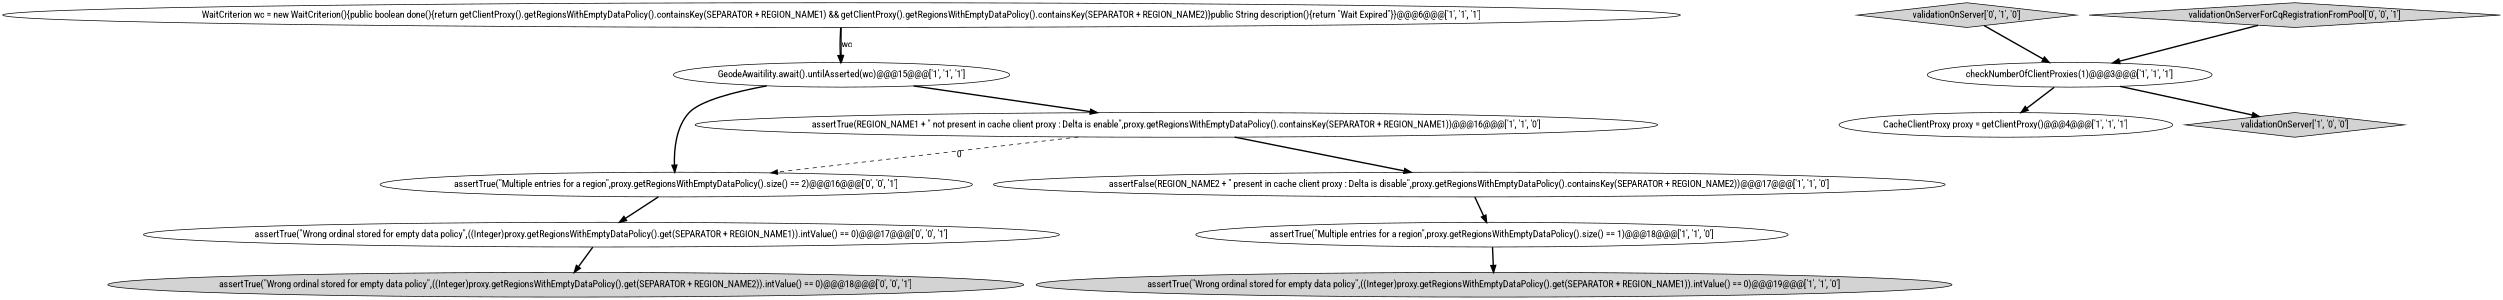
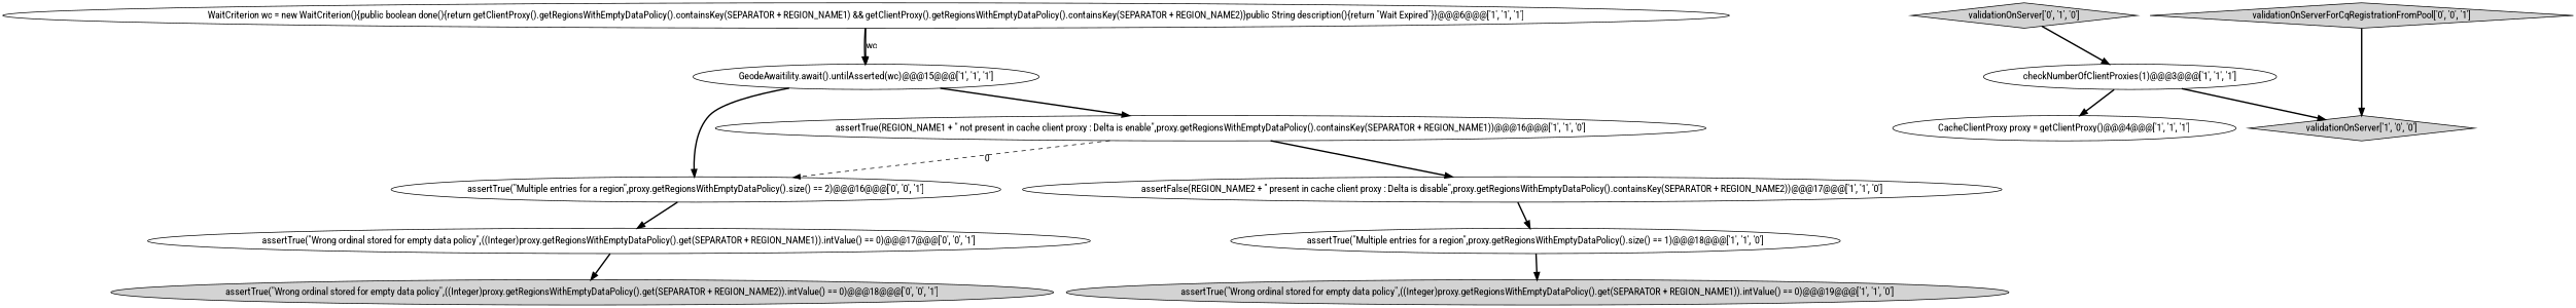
  digraph {
    fontname="Roboto Condensed"
    node [fillcolor=white fontname="Roboto Condensed" shape=ellipse style=filled]
    edge [fontname="Roboto Condensed" style=bold]
    n1 [label="assertTrue(\"Wrong ordinal stored for empty data policy\",((Integer)proxy.getRegionsWithEmptyDataPolicy().get(SEPARATOR + REGION_NAME1)).intValue() == 0)@@@17@@@['0', '0', '1']"]
    n2 [fillcolor=lightgray label="assertTrue(\"Wrong ordinal stored for empty data policy\",((Integer)proxy.getRegionsWithEmptyDataPolicy().get(SEPARATOR + REGION_NAME2)).intValue() == 0)@@@18@@@['0', '0', '1']"]
    n3 [fillcolor=lightgray label="validationOnServer['0', '1', '0']" shape=diamond]
    n4 [label="checkNumberOfClientProxies(1)@@@3@@@['1', '1', '1']"]
    n5 [fillcolor=lightgray label="validationOnServer['1', '0', '0']" shape=diamond]
    n6 [label="CacheClientProxy proxy = getClientProxy()@@@4@@@['1', '1', '1']"]
    n7 [label="GeodeAwaitility.await().untilAsserted(wc)@@@15@@@['1', '1', '1']"]
    n8 [label="assertTrue(\"Multiple entries for a region\",proxy.getRegionsWithEmptyDataPolicy().size() == 2)@@@16@@@['0', '0', '1']"]
    n9 [label="assertTrue(REGION_NAME1 + \" not present in cache client proxy : Delta is enable\",proxy.getRegionsWithEmptyDataPolicy().containsKey(SEPARATOR + REGION_NAME1))@@@16@@@['1', '1', '0']"]
    n10 [label="assertFalse(REGION_NAME2 + \" present in cache client proxy : Delta is disable\",proxy.getRegionsWithEmptyDataPolicy().containsKey(SEPARATOR + REGION_NAME2))@@@17@@@['1', '1', '0']"]
    n11 [label="WaitCriterion wc = new WaitCriterion(){public boolean done(){return getClientProxy().getRegionsWithEmptyDataPolicy().containsKey(SEPARATOR + REGION_NAME1) && getClientProxy().getRegionsWithEmptyDataPolicy().containsKey(SEPARATOR + REGION_NAME2)}public String description(){return \"Wait Expired\"}}@@@6@@@['1', '1', '1']"]
    n12 [label="assertTrue(\"Multiple entries for a region\",proxy.getRegionsWithEmptyDataPolicy().size() == 1)@@@18@@@['1', '1', '0']"]
    n13 [fillcolor=lightgray label="assertTrue(\"Wrong ordinal stored for empty data policy\",((Integer)proxy.getRegionsWithEmptyDataPolicy().get(SEPARATOR + REGION_NAME1)).intValue() == 0)@@@19@@@['1', '1', '0']"]
    n14 [fillcolor=lightgray label="validationOnServerForCqRegistrationFromPool['0', '0', '1']" shape=diamond]
    n1 -> n2
    n3 -> n4
    n4 -> n5
    n4 -> n6
    n7 -> n8
    n7 -> n9
    n8 -> n1
    n9 -> n8 [label=0 style=dashed]
    n9 -> n10
    n10 -> n12
    n11 -> n7
    n11 -> n7 [label=wc style=solid]
    n12 -> n13
-   n14 -> n4
+   n14 -> n5
  }
